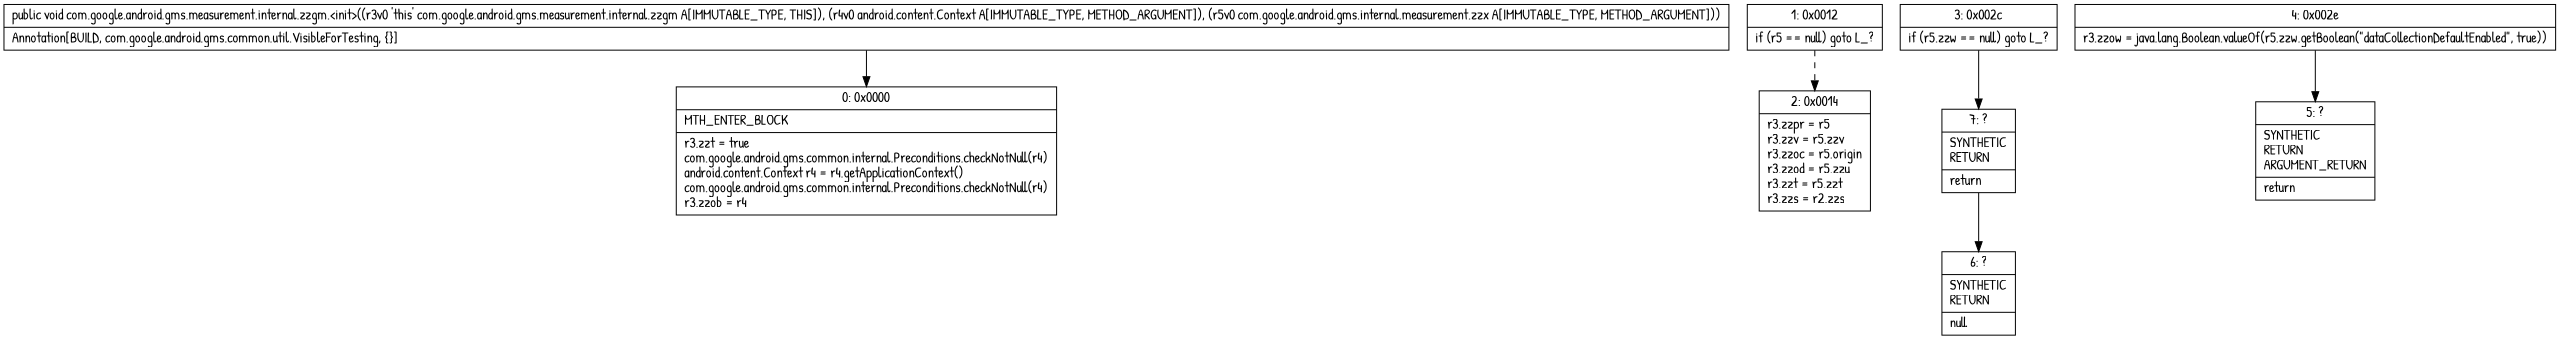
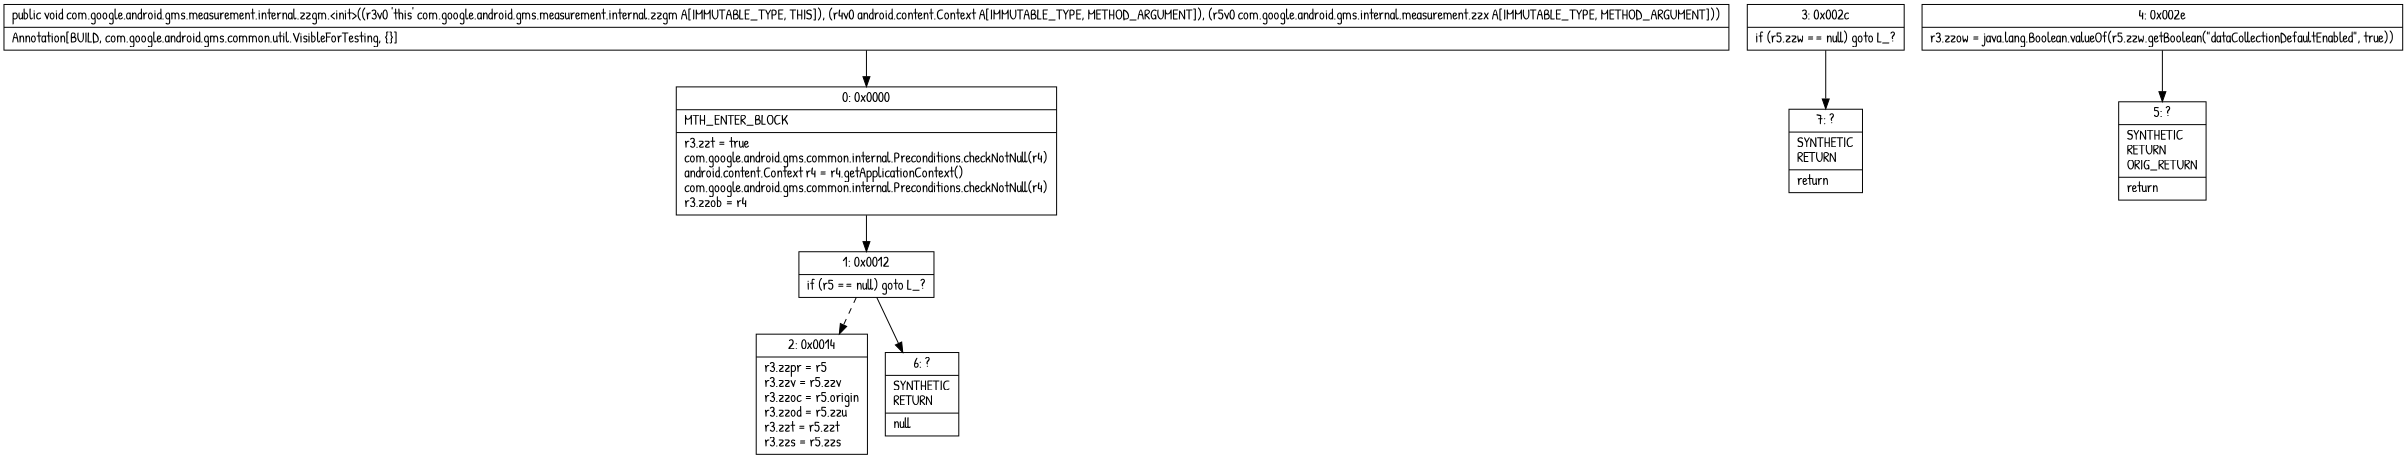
  digraph {
    fontname="Patrick Hand"
    node [fontname="Patrick Hand" shape=record]
    edge [fontname="Patrick Hand"]
    n1 [label="{0\:\ 0x0000|MTH_ENTER_BLOCK\l|r3.zzt = true\lcom.google.android.gms.common.internal.Preconditions.checkNotNull(r4)\landroid.content.Context r4 = r4.getApplicationContext()\lcom.google.android.gms.common.internal.Preconditions.checkNotNull(r4)\lr3.zzob = r4\l}"]
    n2 [label="{1\:\ 0x0012|if (r5 == null) goto L_?\l}"]
-   n3 [label="{2\:\ 0x0014|r3.zzpr = r5\lr3.zzv = r5.zzv\lr3.zzoc = r5.origin\lr3.zzod = r5.zzu\lr3.zzt = r5.zzt\lr3.zzs = r2.zzs\l}"]
+   n3 [label="{2\:\ 0x0014|r3.zzpr = r5\lr3.zzv = r5.zzv\lr3.zzoc = r5.origin\lr3.zzod = r5.zzu\lr3.zzt = r5.zzt\lr3.zzs = r5.zzs\l}"]
    n4 [label="{6\:\ ?|SYNTHETIC\lRETURN\l|null\l}"]
    n5 [label="{3\:\ 0x002c|if (r5.zzw == null) goto L_?\l}"]
    n6 [label="{7\:\ ?|SYNTHETIC\lRETURN\l|return\l}"]
    n7 [label="{4\:\ 0x002e|r3.zzow = java.lang.Boolean.valueOf(r5.zzw.getBoolean(\"dataCollectionDefaultEnabled\", true))\l}"]
-   n8 [label="{5\:\ ?|SYNTHETIC\lRETURN\lARGUMENT_RETURN\l|return\l}"]
+   n8 [label="{5\:\ ?|SYNTHETIC\lRETURN\lORIG_RETURN\l|return\l}"]
    n9 [label="{public void com.google.android.gms.measurement.internal.zzgm.\<init\>((r3v0 'this' com.google.android.gms.measurement.internal.zzgm A[IMMUTABLE_TYPE, THIS]), (r4v0 android.content.Context A[IMMUTABLE_TYPE, METHOD_ARGUMENT]), (r5v0 com.google.android.gms.internal.measurement.zzx A[IMMUTABLE_TYPE, METHOD_ARGUMENT]))  | Annotation[BUILD, com.google.android.gms.common.util.VisibleForTesting, \{\}]\l}"]
+   n1 -> n2
    n2 -> n3 [style=dashed]
-   n6 -> n4
+   n2 -> n4
    n5 -> n6
    n7 -> n8
    n9 -> n1
  }
